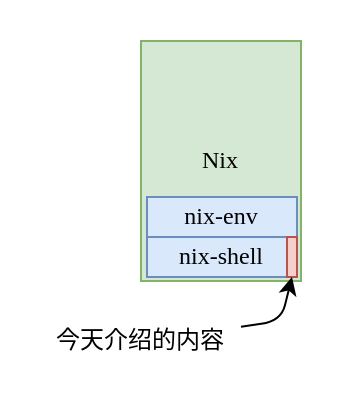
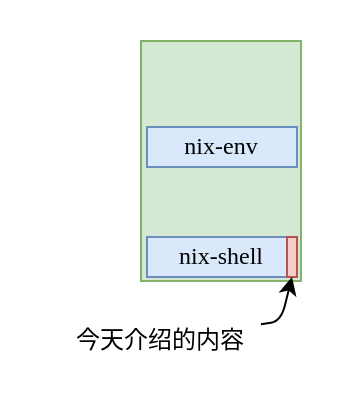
  <mxCell id="0" />
  <mxCell id="1" parent="0" />
  <mxCell id="2" value="Nix" style="rounded=0;whiteSpace=wrap;html=1;fontFamily=mono;fillColor=#d5e8d4;strokeColor=#82b366;" vertex="1" parent="1"><mxGeometry x="70" y="20" width="80" height="120" as="geometry" /></mxCell>
  <mxCell id="3" value="nix-shell" style="rounded=0;whiteSpace=wrap;html=1;fontFamily=mono;fillColor=#dae8fc;strokeColor=#6c8ebf;" vertex="1" parent="1"><mxGeometry x="73" y="118" width="75" height="20" as="geometry" /></mxCell>
- <mxCell id="4" value="nix-env" style="rounded=0;whiteSpace=wrap;html=1;fontFamily=mono;fillColor=#dae8fc;strokeColor=#6c8ebf;" vertex="1" parent="1"><mxGeometry x="73" y="98" width="75" height="20" as="geometry" /></mxCell>
+ <mxCell id="4" value="nix-env" style="rounded=0;whiteSpace=wrap;html=1;fontFamily=mono;fillColor=#dae8fc;strokeColor=#6c8ebf;" vertex="1" parent="1"><mxGeometry x="73" y="63" width="75" height="20" as="geometry" /></mxCell>
  <mxCell id="5" value="" style="rounded=0;whiteSpace=wrap;html=1;fontFamily=mono;fillColor=#f8cecc;strokeColor=#b85450;" vertex="1" parent="1"><mxGeometry x="143" y="118" width="5" height="20" as="geometry" /></mxCell>
  <mxCell id="6" value="" style="endArrow=classic;html=1;rounded=1;fontFamily=mono;entryX=0.5;entryY=1;entryDx=0;entryDy=0;" edge="1" parent="1" source="7" target="5"><mxGeometry width="50" height="50" relative="1" as="geometry"><mxPoint x="40" y="180" as="sourcePoint" /><mxPoint x="90" y="130" as="targetPoint" /><Array as="points"><mxPoint x="140" y="160" /></Array></mxGeometry></mxCell>
- <mxCell id="7" value="今天介绍的内容" style="text;html=1;strokeColor=none;fillColor=none;align=center;verticalAlign=middle;whiteSpace=wrap;rounded=0;fontFamily=mono;" vertex="1" parent="1"><mxGeometry x="20" y="160" width="100" height="20" as="geometry" /></mxCell>
+ <mxCell id="7" value="今天介绍的内容" style="text;html=1;strokeColor=none;fillColor=none;align=center;verticalAlign=middle;whiteSpace=wrap;rounded=0;fontFamily=mono;" vertex="1" parent="1"><mxGeometry x="30" y="160" width="100" height="20" as="geometry" /></mxCell>
